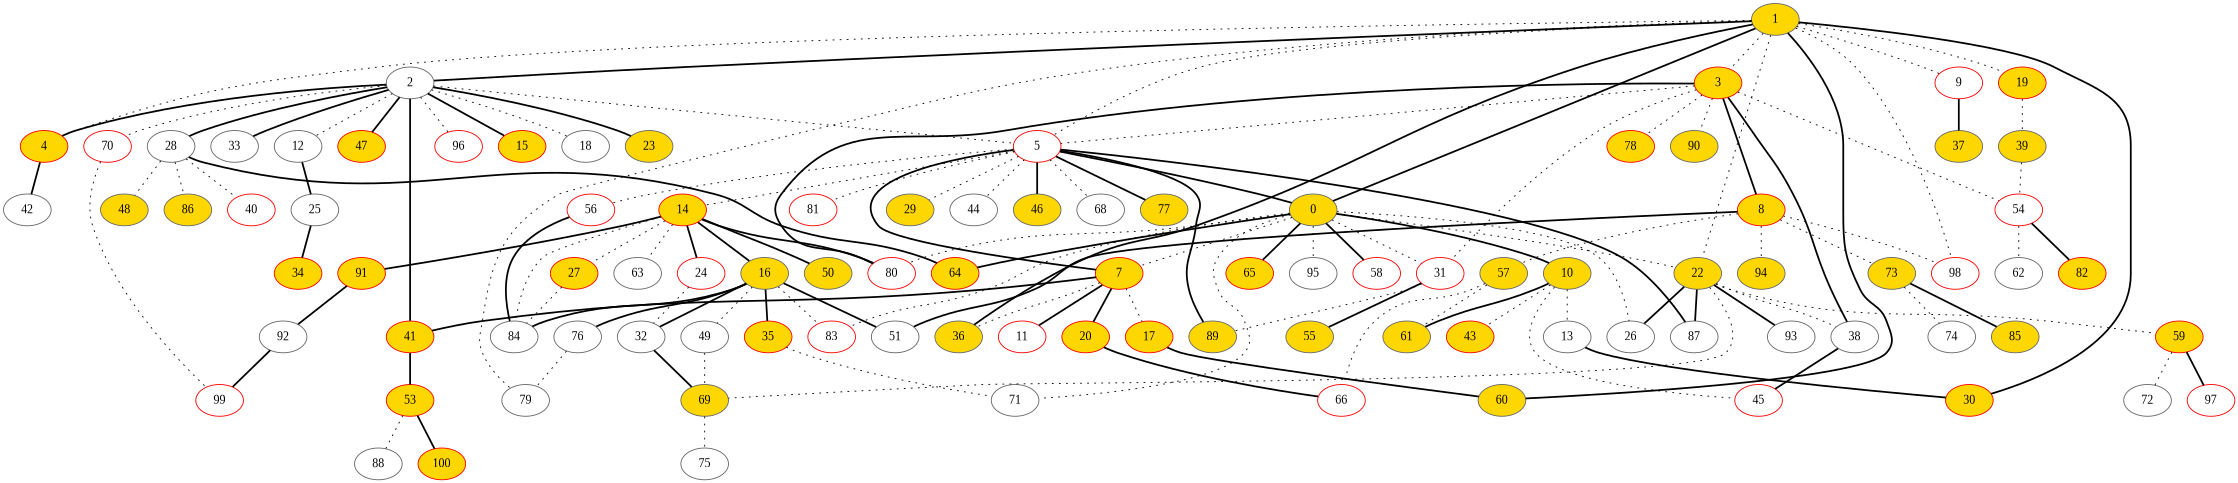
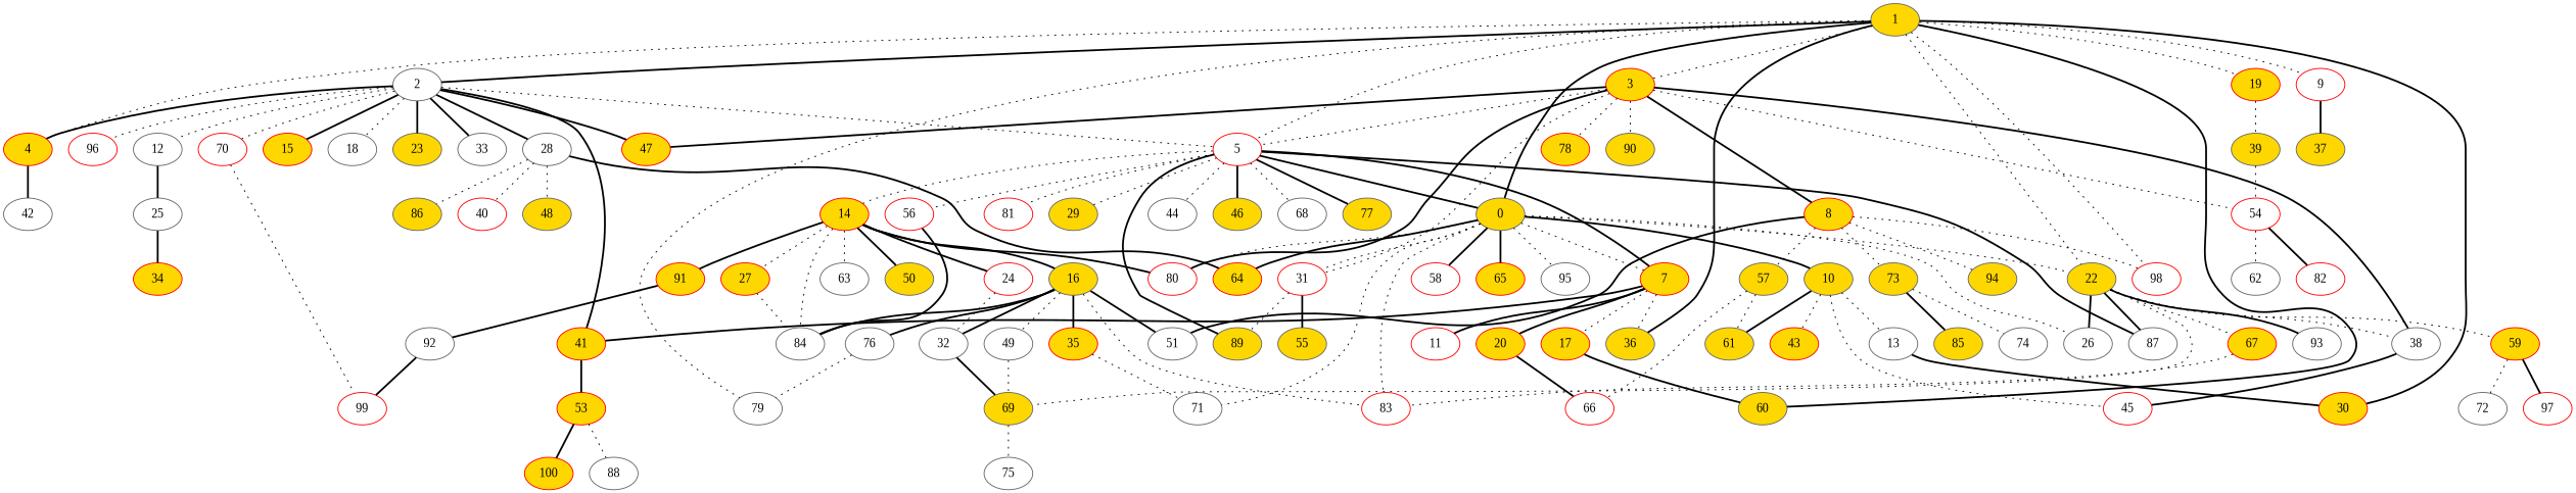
  graph {
    fontname="Liberation Serif"
    node [color=gray40 fillcolor=gold fontname="Liberation Serif" style=filled]
    edge [fontname="Liberation Serif" style=dotted weight=1.0]
    2 [fillcolor=white]
    1
    3 [color=red]
    4 [color=red]
    5 [color=red fillcolor=white]
    n6 [label=0]
    9 [color=red fillcolor=white]
    19 [color=red]
    22
    30 [color=red]
    36
    60
    79 [fillcolor=white]
    98 [color=red fillcolor=white]
    12 [fillcolor=white]
    15 [color=red]
    18 [fillcolor=white]
    23
    28 [fillcolor=white]
    33 [fillcolor=white]
    41 [color=red]
    47 [color=red]
    70 [color=red fillcolor=white]
    96 [color=red fillcolor=white]
    8 [color=red]
    31 [color=red fillcolor=white]
    38 [fillcolor=white]
    54 [color=red fillcolor=white]
    78 [color=red]
    80 [color=red fillcolor=white]
    90
    42 [fillcolor=white]
    7 [color=red]
    14 [color=red]
    29
    44 [fillcolor=white]
    46
    56 [color=red fillcolor=white]
    68 [fillcolor=white]
    77
    81 [color=red fillcolor=white]
    87 [fillcolor=white]
    89
    10
    26 [fillcolor=white]
    58 [color=red fillcolor=white]
    64 [color=red]
    65 [color=red]
    71 [fillcolor=white]
    83 [color=red fillcolor=white]
    95 [fillcolor=white]
    37
    39
    59 [color=red]
+   67 [color=red]
    69
    93 [fillcolor=white]
    25 [fillcolor=white]
    40 [color=red fillcolor=white]
    48
    86
    53 [color=red]
    99 [color=red fillcolor=white]
    51 [fillcolor=white]
    57
    73
    94
    55
    45 [color=red fillcolor=white]
    62 [fillcolor=white]
-   82 [color=red]
+   82 [color=red fillcolor=white]
    11 [color=red fillcolor=white]
    17 [color=red]
    20 [color=red]
    16
    24 [color=red fillcolor=white]
    27 [color=red]
    50
    63 [fillcolor=white]
    84 [fillcolor=white]
    91 [color=red]
    13 [fillcolor=white]
    43 [color=red]
    61
    66 [color=red fillcolor=white]
    74 [fillcolor=white]
    85
    34 [color=red]
    32 [fillcolor=white]
    35 [color=red]
    49 [fillcolor=white]
    76 [fillcolor=white]
    92 [fillcolor=white]
    72 [fillcolor=white]
    97 [color=red fillcolor=white]
    75 [fillcolor=white]
    88 [fillcolor=white]
    100 [color=red]
    2 -- 4 [style=bold]
    2 -- 5
    2 -- 12
    2 -- 15 [style=bold]
    2 -- 18
    2 -- 23 [style=bold]
    2 -- 28 [style=bold]
    2 -- 33 [style=bold]
    2 -- 41 [style=bold]
    2 -- 47 [style=bold]
    2 -- 70
    2 -- 96
    1 -- 2 [style=bold]
    1 -- 3
    1 -- 4
    1 -- 5
    1 -- n6 [style=bold]
    1 -- 9 [weight=2.0]
    1 -- 19
    1 -- 22
    1 -- 30 [style=bold]
    1 -- 36 [style=bold]
    1 -- 60 [style=bold]
    1 -- 79
    1 -- 98
    3 -- 5
+   3 -- 47 [style=bold]
    3 -- 8 [style=bold]
    3 -- 31
    3 -- 38 [style=bold]
    3 -- 54 [weight=2.0]
    3 -- 78
    3 -- 80 [style=bold]
    3 -- 90
    4 -- 42 [style=bold]
    5 -- n6 [style=bold]
    5 -- 7 [style=bold]
    5 -- 14
    5 -- 29
    5 -- 44
    5 -- 46 [style=bold]
    5 -- 56
    5 -- 68
    5 -- 77 [style=bold]
    5 -- 81
    5 -- 87 [style=bold]
    5 -- 89 [style=bold]
    n6 -- 22
    n6 -- 31 [weight=2.0]
    n6 -- 80
    n6 -- 7
    n6 -- 10 [style=bold]
    n6 -- 26
    n6 -- 58 [style=bold]
    n6 -- 64 [style=bold]
    n6 -- 65 [style=bold]
    n6 -- 71
    n6 -- 83
    n6 -- 95
    9 -- 37 [style=bold]
    19 -- 39
    22 -- 38
    22 -- 87 [style=bold]
    22 -- 26 [style=bold]
    22 -- 59
+   22 -- 67
    22 -- 69
    22 -- 93 [style=bold]
    12 -- 25 [style=bold]
    28 -- 64 [style=bold]
    28 -- 40
    28 -- 48
    28 -- 86
    41 -- 53 [style=bold]
    70 -- 99
    8 -- 98
    8 -- 51 [style=bold]
    8 -- 57
    8 -- 73
    8 -- 94
    31 -- 89
    31 -- 55 [style=bold]
    38 -- 45 [style=bold]
    54 -- 62
    54 -- 82 [style=bold]
    7 -- 36
    7 -- 41 [style=bold]
    7 -- 11 [style=bold]
    7 -- 17
    7 -- 20 [style=bold]
    14 -- 80 [style=bold]
    14 -- 16 [style=bold]
    14 -- 24 [style=bold]
    14 -- 27
    14 -- 50 [style=bold]
    14 -- 63
    14 -- 84
    14 -- 91 [style=bold]
    56 -- 84 [style=bold]
    10 -- 45
    10 -- 13
    10 -- 43
    10 -- 61 [style=bold]
    39 -- 54
    59 -- 72
    59 -- 97 [style=bold]
+   67 -- 83
    69 -- 75
    25 -- 34 [style=bold]
    53 -- 88
    53 -- 100 [style=bold]
    57 -- 61
    57 -- 66
    73 -- 74
    73 -- 85 [style=bold]
    17 -- 60 [style=bold]
    20 -- 66 [style=bold]
    16 -- 83
    16 -- 51 [style=bold]
    16 -- 84 [style=bold]
    16 -- 32 [style=bold]
    16 -- 35 [style=bold]
    16 -- 49
    16 -- 76 [style=bold]
    24 -- 32
    27 -- 84
    91 -- 92 [style=bold]
    13 -- 30 [style=bold]
    32 -- 69 [style=bold]
    35 -- 71
    49 -- 69
    76 -- 79
    92 -- 99 [style=bold]
  }
